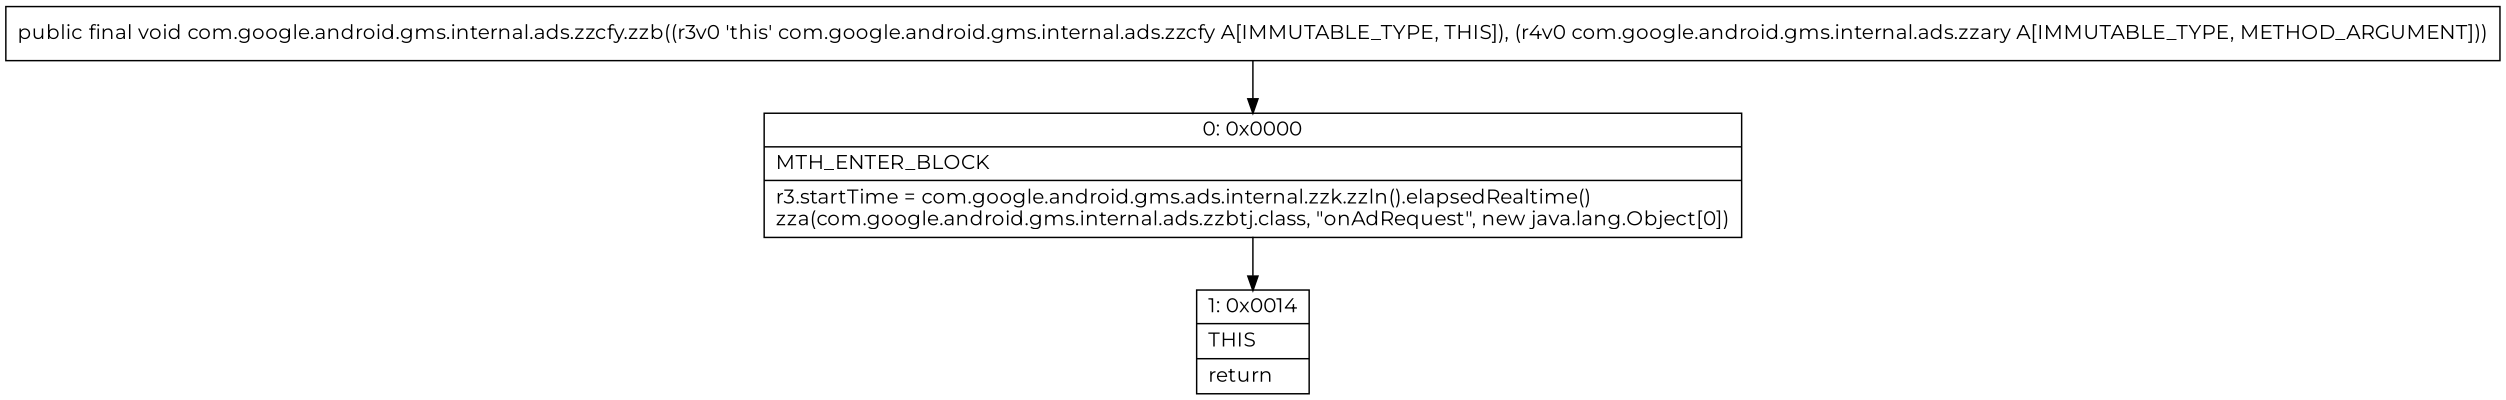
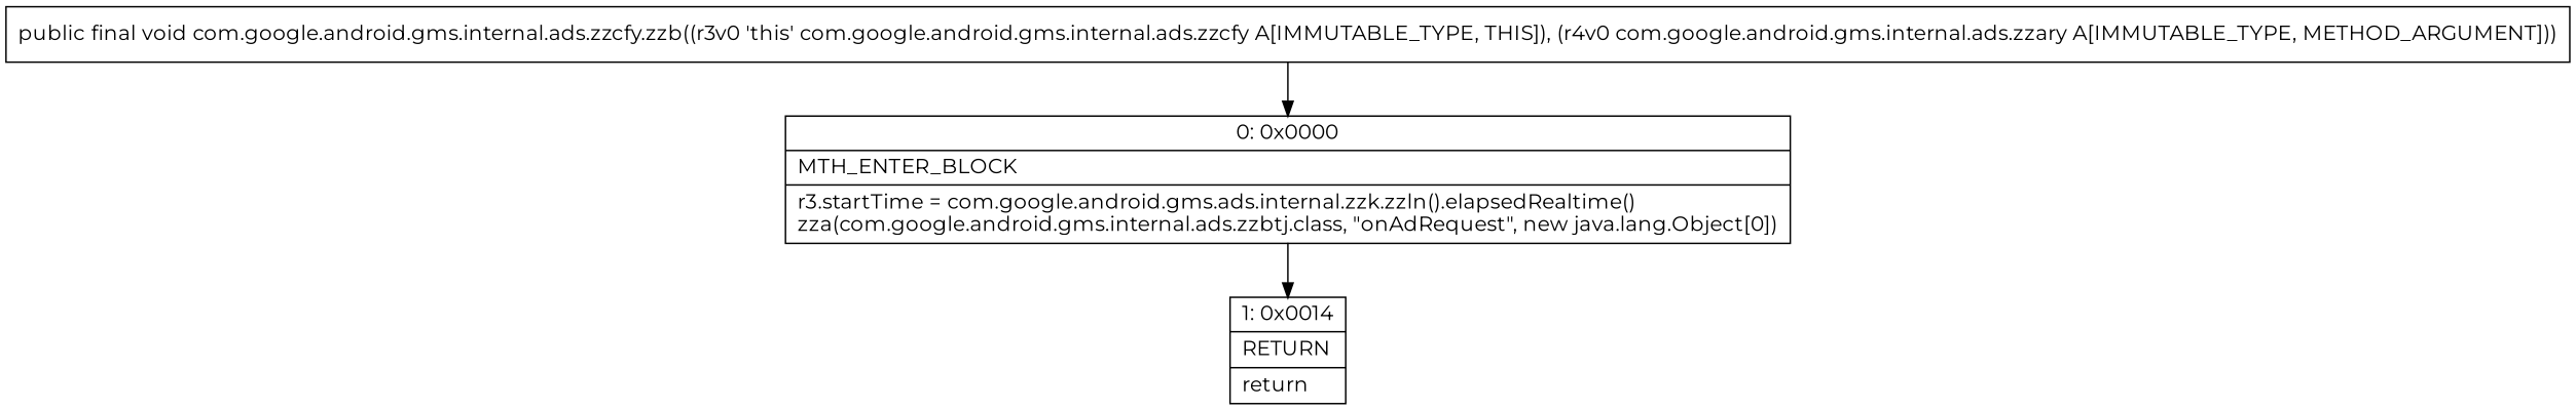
  digraph {
    fontname=Montserrat
    node [shape=record fontname=Montserrat]
    edge [fontname=Montserrat]
    n1 [label="{0\:\ 0x0000|MTH_ENTER_BLOCK\l|r3.startTime = com.google.android.gms.ads.internal.zzk.zzln().elapsedRealtime()\lzza(com.google.android.gms.internal.ads.zzbtj.class, \"onAdRequest\", new java.lang.Object[0])\l}"]
-   n2 [label="{1\:\ 0x0014|THIS\l|return\l}"]
+   n2 [label="{1\:\ 0x0014|RETURN\l|return\l}"]
    n3 [label="{public final void com.google.android.gms.internal.ads.zzcfy.zzb((r3v0 'this' com.google.android.gms.internal.ads.zzcfy A[IMMUTABLE_TYPE, THIS]), (r4v0 com.google.android.gms.internal.ads.zzary A[IMMUTABLE_TYPE, METHOD_ARGUMENT])) }"]
    n1 -> n2
    n3 -> n1
  }
